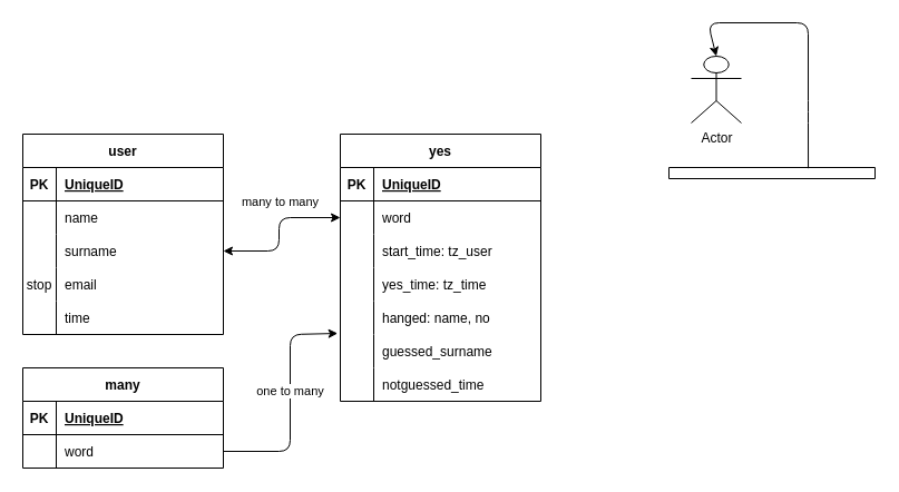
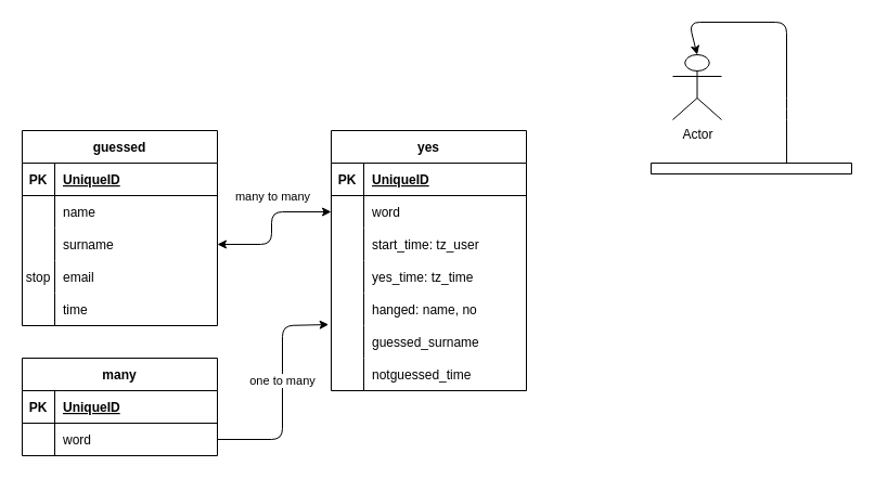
  <mxCell id="0" />
  <mxCell id="1" parent="0" />
- <mxCell id="2" value="user" style="shape=table;startSize=30;container=1;collapsible=1;childLayout=tableLayout;fixedRows=1;rowLines=0;fontStyle=1;align=center;resizeLast=1;" parent="1" vertex="1"><mxGeometry x="20" y="120" width="180" height="180" as="geometry" /></mxCell>
+ <mxCell id="2" value="guessed" style="shape=table;startSize=30;container=1;collapsible=1;childLayout=tableLayout;fixedRows=1;rowLines=0;fontStyle=1;align=center;resizeLast=1;" parent="1" vertex="1"><mxGeometry x="20" y="120" width="180" height="180" as="geometry" /></mxCell>
  <mxCell id="3" value="" style="shape=tableRow;horizontal=0;startSize=0;swimlaneHead=0;swimlaneBody=0;fillColor=none;collapsible=0;dropTarget=0;points=[[0,0.5],[1,0.5]];portConstraint=eastwest;top=0;left=0;right=0;bottom=1;" parent="2" vertex="1"><mxGeometry y="30" width="180" height="30" as="geometry" /></mxCell>
  <mxCell id="4" value="PK" style="shape=partialRectangle;connectable=0;fillColor=none;top=0;left=0;bottom=0;right=0;fontStyle=1;overflow=hidden;" parent="3" vertex="1"><mxGeometry width="30" height="30" as="geometry"><mxRectangle width="30" height="30" as="alternateBounds" /></mxGeometry></mxCell>
  <mxCell id="5" value="UniqueID" style="shape=partialRectangle;connectable=0;fillColor=none;top=0;left=0;bottom=0;right=0;align=left;spacingLeft=6;fontStyle=5;overflow=hidden;" parent="3" vertex="1"><mxGeometry x="30" width="150" height="30" as="geometry"><mxRectangle width="150" height="30" as="alternateBounds" /></mxGeometry></mxCell>
  <mxCell id="6" value="" style="shape=tableRow;horizontal=0;startSize=0;swimlaneHead=0;swimlaneBody=0;fillColor=none;collapsible=0;dropTarget=0;points=[[0,0.5],[1,0.5]];portConstraint=eastwest;top=0;left=0;right=0;bottom=0;" parent="2" vertex="1"><mxGeometry y="60" width="180" height="30" as="geometry" /></mxCell>
  <mxCell id="7" value="" style="shape=partialRectangle;connectable=0;fillColor=none;top=0;left=0;bottom=0;right=0;editable=1;overflow=hidden;" parent="6" vertex="1"><mxGeometry width="30" height="30" as="geometry"><mxRectangle width="30" height="30" as="alternateBounds" /></mxGeometry></mxCell>
  <mxCell id="8" value="name" style="shape=partialRectangle;connectable=0;fillColor=none;top=0;left=0;bottom=0;right=0;align=left;spacingLeft=6;overflow=hidden;" parent="6" vertex="1"><mxGeometry x="30" width="150" height="30" as="geometry"><mxRectangle width="150" height="30" as="alternateBounds" /></mxGeometry></mxCell>
  <mxCell id="9" value="" style="shape=tableRow;horizontal=0;startSize=0;swimlaneHead=0;swimlaneBody=0;fillColor=none;collapsible=0;dropTarget=0;points=[[0,0.5],[1,0.5]];portConstraint=eastwest;top=0;left=0;right=0;bottom=0;" parent="2" vertex="1"><mxGeometry y="90" width="180" height="30" as="geometry" /></mxCell>
  <mxCell id="10" value="" style="shape=partialRectangle;connectable=0;fillColor=none;top=0;left=0;bottom=0;right=0;editable=1;overflow=hidden;" parent="9" vertex="1"><mxGeometry width="30" height="30" as="geometry"><mxRectangle width="30" height="30" as="alternateBounds" /></mxGeometry></mxCell>
  <mxCell id="11" value="surname" style="shape=partialRectangle;connectable=0;fillColor=none;top=0;left=0;bottom=0;right=0;align=left;spacingLeft=6;overflow=hidden;" parent="9" vertex="1"><mxGeometry x="30" width="150" height="30" as="geometry"><mxRectangle width="150" height="30" as="alternateBounds" /></mxGeometry></mxCell>
  <mxCell id="12" value="" style="shape=tableRow;horizontal=0;startSize=0;swimlaneHead=0;swimlaneBody=0;fillColor=none;collapsible=0;dropTarget=0;points=[[0,0.5],[1,0.5]];portConstraint=eastwest;top=0;left=0;right=0;bottom=0;" parent="2" vertex="1"><mxGeometry y="120" width="180" height="30" as="geometry" /></mxCell>
  <mxCell id="13" value="stop" style="shape=partialRectangle;connectable=0;fillColor=none;top=0;left=0;bottom=0;right=0;editable=1;overflow=hidden;" parent="12" vertex="1"><mxGeometry width="30" height="30" as="geometry"><mxRectangle width="30" height="30" as="alternateBounds" /></mxGeometry></mxCell>
  <mxCell id="14" value="email" style="shape=partialRectangle;connectable=0;fillColor=none;top=0;left=0;bottom=0;right=0;align=left;spacingLeft=6;overflow=hidden;" parent="12" vertex="1"><mxGeometry x="30" width="150" height="30" as="geometry"><mxRectangle width="150" height="30" as="alternateBounds" /></mxGeometry></mxCell>
  <mxCell id="15" value="" style="shape=tableRow;horizontal=0;startSize=0;swimlaneHead=0;swimlaneBody=0;fillColor=none;collapsible=0;dropTarget=0;points=[[0,0.5],[1,0.5]];portConstraint=eastwest;top=0;left=0;right=0;bottom=0;" parent="2" vertex="1"><mxGeometry y="150" width="180" height="30" as="geometry" /></mxCell>
  <mxCell id="16" value="" style="shape=partialRectangle;connectable=0;fillColor=none;top=0;left=0;bottom=0;right=0;editable=1;overflow=hidden;" parent="15" vertex="1"><mxGeometry width="30" height="30" as="geometry"><mxRectangle width="30" height="30" as="alternateBounds" /></mxGeometry></mxCell>
  <mxCell id="17" value="time" style="shape=partialRectangle;connectable=0;fillColor=none;top=0;left=0;bottom=0;right=0;align=left;spacingLeft=6;overflow=hidden;" parent="15" vertex="1"><mxGeometry x="30" width="150" height="30" as="geometry"><mxRectangle width="150" height="30" as="alternateBounds" /></mxGeometry></mxCell>
  <mxCell id="18" value="many" style="shape=table;startSize=30;container=1;collapsible=1;childLayout=tableLayout;fixedRows=1;rowLines=0;fontStyle=1;align=center;resizeLast=1;" parent="1" vertex="1"><mxGeometry x="20" y="330" width="180" height="90" as="geometry" /></mxCell>
  <mxCell id="19" value="" style="shape=tableRow;horizontal=0;startSize=0;swimlaneHead=0;swimlaneBody=0;fillColor=none;collapsible=0;dropTarget=0;points=[[0,0.5],[1,0.5]];portConstraint=eastwest;top=0;left=0;right=0;bottom=1;" parent="18" vertex="1"><mxGeometry y="30" width="180" height="30" as="geometry" /></mxCell>
  <mxCell id="20" value="PK" style="shape=partialRectangle;connectable=0;fillColor=none;top=0;left=0;bottom=0;right=0;fontStyle=1;overflow=hidden;" parent="19" vertex="1"><mxGeometry width="30" height="30" as="geometry"><mxRectangle width="30" height="30" as="alternateBounds" /></mxGeometry></mxCell>
  <mxCell id="21" value="UniqueID" style="shape=partialRectangle;connectable=0;fillColor=none;top=0;left=0;bottom=0;right=0;align=left;spacingLeft=6;fontStyle=5;overflow=hidden;" parent="19" vertex="1"><mxGeometry x="30" width="150" height="30" as="geometry"><mxRectangle width="150" height="30" as="alternateBounds" /></mxGeometry></mxCell>
  <mxCell id="22" value="" style="shape=tableRow;horizontal=0;startSize=0;swimlaneHead=0;swimlaneBody=0;fillColor=none;collapsible=0;dropTarget=0;points=[[0,0.5],[1,0.5]];portConstraint=eastwest;top=0;left=0;right=0;bottom=0;" parent="18" vertex="1"><mxGeometry y="60" width="180" height="30" as="geometry" /></mxCell>
  <mxCell id="23" value="" style="shape=partialRectangle;connectable=0;fillColor=none;top=0;left=0;bottom=0;right=0;editable=1;overflow=hidden;" parent="22" vertex="1"><mxGeometry width="30" height="30" as="geometry"><mxRectangle width="30" height="30" as="alternateBounds" /></mxGeometry></mxCell>
  <mxCell id="24" value="word" style="shape=partialRectangle;connectable=0;fillColor=none;top=0;left=0;bottom=0;right=0;align=left;spacingLeft=6;overflow=hidden;" parent="22" vertex="1"><mxGeometry x="30" width="150" height="30" as="geometry"><mxRectangle width="150" height="30" as="alternateBounds" /></mxGeometry></mxCell>
  <mxCell id="25" value="yes" style="shape=table;startSize=30;container=1;collapsible=1;childLayout=tableLayout;fixedRows=1;rowLines=0;fontStyle=1;align=center;resizeLast=1;" parent="1" vertex="1"><mxGeometry x="305" y="120" width="180" height="240" as="geometry" /></mxCell>
  <mxCell id="26" value="" style="shape=tableRow;horizontal=0;startSize=0;swimlaneHead=0;swimlaneBody=0;fillColor=none;collapsible=0;dropTarget=0;points=[[0,0.5],[1,0.5]];portConstraint=eastwest;top=0;left=0;right=0;bottom=1;" parent="25" vertex="1"><mxGeometry y="30" width="180" height="30" as="geometry" /></mxCell>
  <mxCell id="27" value="PK" style="shape=partialRectangle;connectable=0;fillColor=none;top=0;left=0;bottom=0;right=0;fontStyle=1;overflow=hidden;" parent="26" vertex="1"><mxGeometry width="30" height="30" as="geometry"><mxRectangle width="30" height="30" as="alternateBounds" /></mxGeometry></mxCell>
  <mxCell id="28" value="UniqueID" style="shape=partialRectangle;connectable=0;fillColor=none;top=0;left=0;bottom=0;right=0;align=left;spacingLeft=6;fontStyle=5;overflow=hidden;" parent="26" vertex="1"><mxGeometry x="30" width="150" height="30" as="geometry"><mxRectangle width="150" height="30" as="alternateBounds" /></mxGeometry></mxCell>
  <mxCell id="29" value="" style="shape=tableRow;horizontal=0;startSize=0;swimlaneHead=0;swimlaneBody=0;fillColor=none;collapsible=0;dropTarget=0;points=[[0,0.5],[1,0.5]];portConstraint=eastwest;top=0;left=0;right=0;bottom=0;" parent="25" vertex="1"><mxGeometry y="60" width="180" height="30" as="geometry" /></mxCell>
  <mxCell id="30" value="" style="shape=partialRectangle;connectable=0;fillColor=none;top=0;left=0;bottom=0;right=0;editable=1;overflow=hidden;" parent="29" vertex="1"><mxGeometry width="30" height="30" as="geometry"><mxRectangle width="30" height="30" as="alternateBounds" /></mxGeometry></mxCell>
  <mxCell id="31" value="word" style="shape=partialRectangle;connectable=0;fillColor=none;top=0;left=0;bottom=0;right=0;align=left;spacingLeft=6;overflow=hidden;" parent="29" vertex="1"><mxGeometry x="30" width="150" height="30" as="geometry"><mxRectangle width="150" height="30" as="alternateBounds" /></mxGeometry></mxCell>
  <mxCell id="32" value="" style="shape=tableRow;horizontal=0;startSize=0;swimlaneHead=0;swimlaneBody=0;fillColor=none;collapsible=0;dropTarget=0;points=[[0,0.5],[1,0.5]];portConstraint=eastwest;top=0;left=0;right=0;bottom=0;" parent="25" vertex="1"><mxGeometry y="90" width="180" height="30" as="geometry" /></mxCell>
  <mxCell id="33" value="" style="shape=partialRectangle;connectable=0;fillColor=none;top=0;left=0;bottom=0;right=0;editable=1;overflow=hidden;" parent="32" vertex="1"><mxGeometry width="30" height="30" as="geometry"><mxRectangle width="30" height="30" as="alternateBounds" /></mxGeometry></mxCell>
  <mxCell id="34" value="start_time: tz_user" style="shape=partialRectangle;connectable=0;fillColor=none;top=0;left=0;bottom=0;right=0;align=left;spacingLeft=6;overflow=hidden;" parent="32" vertex="1"><mxGeometry x="30" width="150" height="30" as="geometry"><mxRectangle width="150" height="30" as="alternateBounds" /></mxGeometry></mxCell>
  <mxCell id="35" value="" style="shape=tableRow;horizontal=0;startSize=0;swimlaneHead=0;swimlaneBody=0;fillColor=none;collapsible=0;dropTarget=0;points=[[0,0.5],[1,0.5]];portConstraint=eastwest;top=0;left=0;right=0;bottom=0;" parent="25" vertex="1"><mxGeometry y="120" width="180" height="30" as="geometry" /></mxCell>
  <mxCell id="36" value="" style="shape=partialRectangle;connectable=0;fillColor=none;top=0;left=0;bottom=0;right=0;editable=1;overflow=hidden;" parent="35" vertex="1"><mxGeometry width="30" height="30" as="geometry"><mxRectangle width="30" height="30" as="alternateBounds" /></mxGeometry></mxCell>
  <mxCell id="37" value="yes_time: tz_time" style="shape=partialRectangle;connectable=0;fillColor=none;top=0;left=0;bottom=0;right=0;align=left;spacingLeft=6;overflow=hidden;" parent="35" vertex="1"><mxGeometry x="30" width="150" height="30" as="geometry"><mxRectangle width="150" height="30" as="alternateBounds" /></mxGeometry></mxCell>
  <mxCell id="38" value="" style="shape=tableRow;horizontal=0;startSize=0;swimlaneHead=0;swimlaneBody=0;fillColor=none;collapsible=0;dropTarget=0;points=[[0,0.5],[1,0.5]];portConstraint=eastwest;top=0;left=0;right=0;bottom=0;" parent="25" vertex="1"><mxGeometry y="150" width="180" height="30" as="geometry" /></mxCell>
  <mxCell id="39" value="" style="shape=partialRectangle;connectable=0;fillColor=none;top=0;left=0;bottom=0;right=0;editable=1;overflow=hidden;" parent="38" vertex="1"><mxGeometry width="30" height="30" as="geometry"><mxRectangle width="30" height="30" as="alternateBounds" /></mxGeometry></mxCell>
  <mxCell id="40" value="hanged: name, no" style="shape=partialRectangle;connectable=0;fillColor=none;top=0;left=0;bottom=0;right=0;align=left;spacingLeft=6;overflow=hidden;" parent="38" vertex="1"><mxGeometry x="30" width="150" height="30" as="geometry"><mxRectangle width="150" height="30" as="alternateBounds" /></mxGeometry></mxCell>
  <mxCell id="41" value="" style="shape=tableRow;horizontal=0;startSize=0;swimlaneHead=0;swimlaneBody=0;fillColor=none;collapsible=0;dropTarget=0;points=[[0,0.5],[1,0.5]];portConstraint=eastwest;top=0;left=0;right=0;bottom=0;" parent="25" vertex="1"><mxGeometry y="180" width="180" height="30" as="geometry" /></mxCell>
  <mxCell id="42" value="" style="shape=partialRectangle;connectable=0;fillColor=none;top=0;left=0;bottom=0;right=0;editable=1;overflow=hidden;" parent="41" vertex="1"><mxGeometry width="30" height="30" as="geometry"><mxRectangle width="30" height="30" as="alternateBounds" /></mxGeometry></mxCell>
  <mxCell id="43" value="guessed_surname" style="shape=partialRectangle;connectable=0;fillColor=none;top=0;left=0;bottom=0;right=0;align=left;spacingLeft=6;overflow=hidden;" parent="41" vertex="1"><mxGeometry x="30" width="150" height="30" as="geometry"><mxRectangle width="150" height="30" as="alternateBounds" /></mxGeometry></mxCell>
  <mxCell id="44" value="" style="shape=tableRow;horizontal=0;startSize=0;swimlaneHead=0;swimlaneBody=0;fillColor=none;collapsible=0;dropTarget=0;points=[[0,0.5],[1,0.5]];portConstraint=eastwest;top=0;left=0;right=0;bottom=0;" parent="25" vertex="1"><mxGeometry y="210" width="180" height="30" as="geometry" /></mxCell>
  <mxCell id="45" value="" style="shape=partialRectangle;connectable=0;fillColor=none;top=0;left=0;bottom=0;right=0;editable=1;overflow=hidden;" parent="44" vertex="1"><mxGeometry width="30" height="30" as="geometry"><mxRectangle width="30" height="30" as="alternateBounds" /></mxGeometry></mxCell>
  <mxCell id="46" value="notguessed_time" style="shape=partialRectangle;connectable=0;fillColor=none;top=0;left=0;bottom=0;right=0;align=left;spacingLeft=6;overflow=hidden;" parent="44" vertex="1"><mxGeometry x="30" width="150" height="30" as="geometry"><mxRectangle width="150" height="30" as="alternateBounds" /></mxGeometry></mxCell>
  <mxCell id="47" style="edgeStyle=none;html=1;exitX=1;exitY=0.5;exitDx=0;exitDy=0;entryX=-0.013;entryY=-0.033;entryDx=0;entryDy=0;entryPerimeter=0;" parent="1" source="22" target="41" edge="1"><mxGeometry relative="1" as="geometry"><Array as="points"><mxPoint x="260" y="405" /><mxPoint x="260" y="300" /></Array></mxGeometry></mxCell>
  <mxCell id="48" value="one to many" style="edgeLabel;html=1;align=center;verticalAlign=middle;resizable=0;points=[];" parent="47" vertex="1" connectable="0"><mxGeometry x="-0.008" y="1" relative="1" as="geometry"><mxPoint y="-12" as="offset" /></mxGeometry></mxCell>
  <mxCell id="49" value="" style="endArrow=classic;startArrow=classic;html=1;exitX=1;exitY=0.5;exitDx=0;exitDy=0;entryX=0;entryY=0.5;entryDx=0;entryDy=0;" parent="1" source="9" target="29" edge="1"><mxGeometry width="50" height="50" relative="1" as="geometry"><mxPoint x="540" y="560" as="sourcePoint" /><mxPoint x="590" y="510" as="targetPoint" /><Array as="points"><mxPoint x="250" y="225" /><mxPoint x="250" y="195" /></Array></mxGeometry></mxCell>
  <mxCell id="50" value="many to many" style="edgeLabel;html=1;align=center;verticalAlign=middle;resizable=0;points=[];" parent="49" vertex="1" connectable="0"><mxGeometry x="-0.326" y="-1" relative="1" as="geometry"><mxPoint x="5" y="-46" as="offset" /></mxGeometry></mxCell>
  <mxCell id="51" value="Actor" style="shape=umlActor;verticalLabelPosition=bottom;verticalAlign=top;html=1;outlineConnect=0;" parent="1" vertex="1"><mxGeometry x="620" y="50" width="45" height="60" as="geometry" /></mxCell>
  <mxCell id="52" style="edgeStyle=none;html=1;exitX=0.676;exitY=0.068;exitDx=0;exitDy=0;entryX=0.5;entryY=0;entryDx=0;entryDy=0;entryPerimeter=0;exitPerimeter=0;" parent="1" source="53" target="51" edge="1"><mxGeometry relative="1" as="geometry"><Array as="points"><mxPoint x="725" y="100" /><mxPoint x="725" y="20" /><mxPoint x="635" y="20" /></Array></mxGeometry></mxCell>
  <mxCell id="53" value="" style="swimlane;startSize=0;" parent="1" vertex="1"><mxGeometry x="600" y="150" width="185" height="10" as="geometry" /></mxCell>
